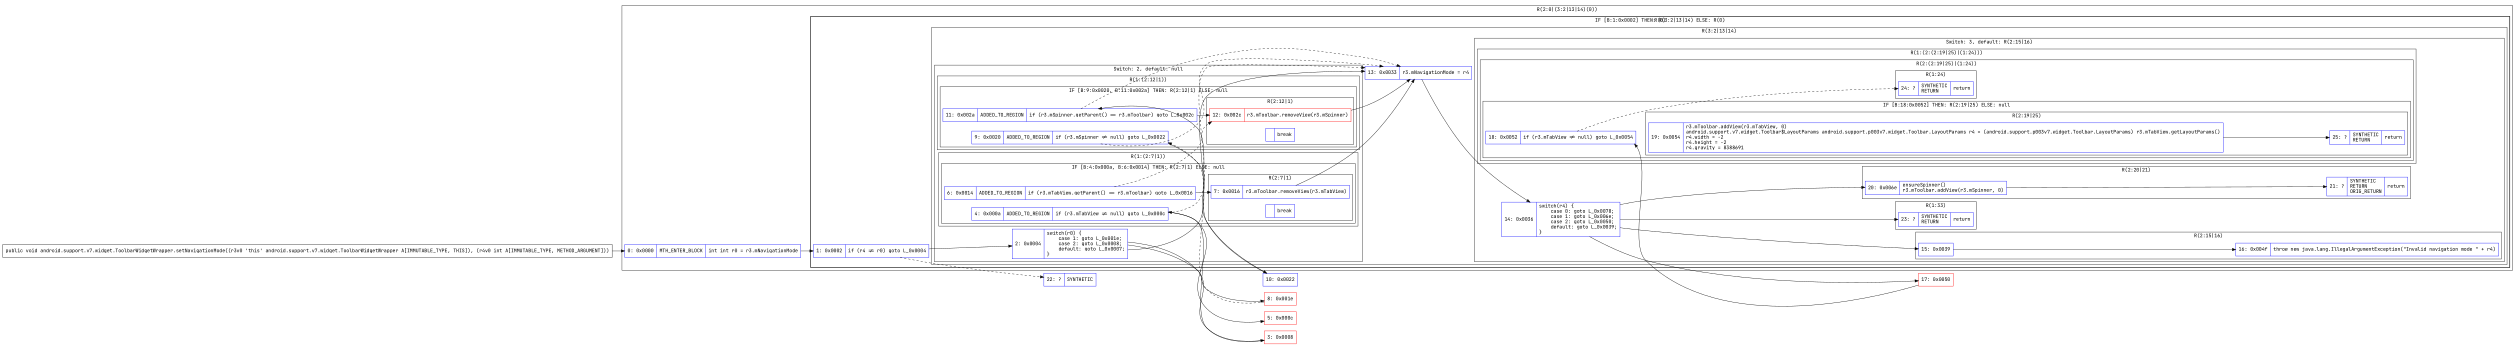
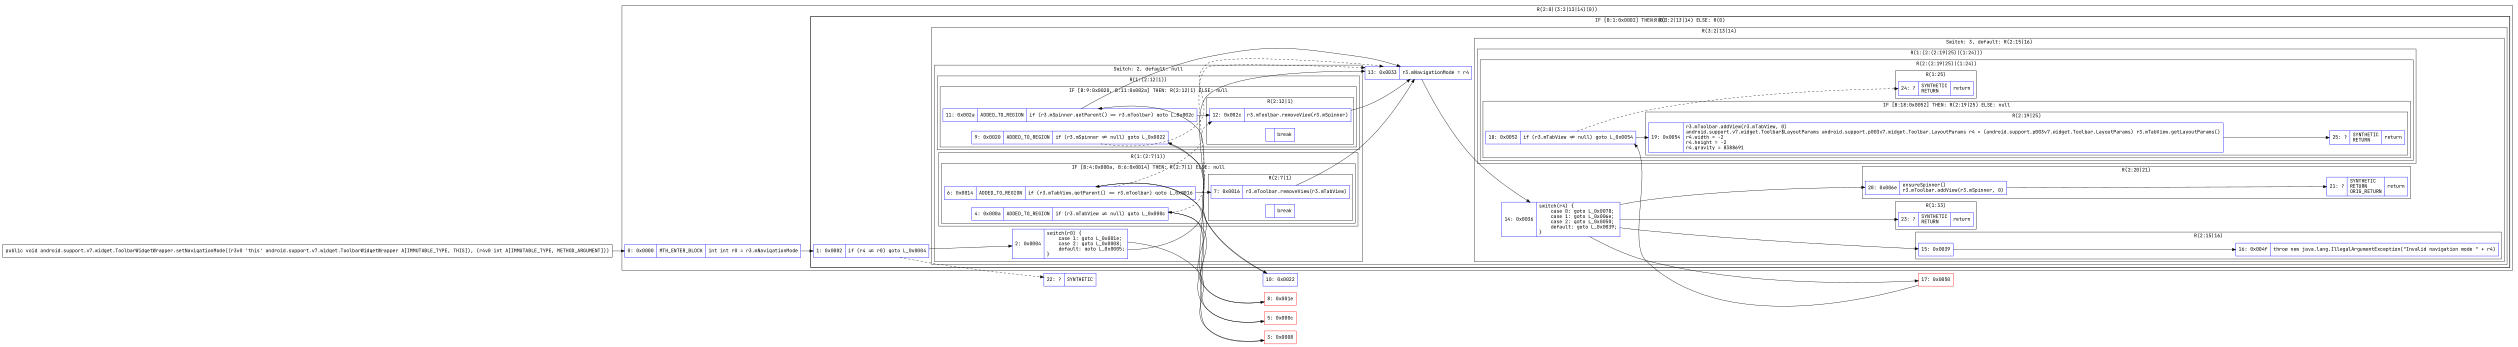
  digraph {
    fontname="JetBrains Mono"
    rankdir=LR
    node [color=blue fontname="JetBrains Mono" shape=record]
    edge [fontname="JetBrains Mono"]
-   n1 [color=red label="{12\:\ 0x002c|r3.mToolbar.removeView(r3.mSpinner)\l}"]
+   n1 [label="{12\:\ 0x002c|r3.mToolbar.removeView(r3.mSpinner)\l}"]
    n2 [label="{|break\l}"]
    n3 [label="{9\:\ 0x0020|ADDED_TO_REGION\l|if (r3.mSpinner != null) goto L_0x0022\l}"]
    n4 [label="{11\:\ 0x002a|ADDED_TO_REGION\l|if (r3.mSpinner.getParent() == r3.mToolbar) goto L_0x002c\l}"]
    n5 [label="{7\:\ 0x0016|r3.mToolbar.removeView(r3.mTabView)\l}"]
    n6 [label="{|break\l}"]
    n7 [label="{4\:\ 0x000a|ADDED_TO_REGION\l|if (r3.mTabView != null) goto L_0x000c\l}"]
    n8 [label="{6\:\ 0x0014|ADDED_TO_REGION\l|if (r3.mTabView.getParent() == r3.mToolbar) goto L_0x0016\l}"]
-   n9 [label="{2\:\ 0x0004|switch(r0) \{\l    case 1: goto L_0x001e;\l    case 2: goto L_0x0008;\l    default: goto L_0x0007;\l\}\l}"]
+   n9 [label="{2\:\ 0x0004|switch(r0) \{\l    case 1: goto L_0x001e;\l    case 2: goto L_0x0008;\l    default: goto L_0x0005;\l\}\l}"]
    n10 [label="{23\:\ ?|SYNTHETIC\lRETURN\l|return\l}"]
    n11 [label="{20\:\ 0x006e|ensureSpinner()\lr3.mToolbar.addView(r3.mSpinner, 0)\l}"]
    n12 [label="{21\:\ ?|SYNTHETIC\lRETURN\lORIG_RETURN\l|return\l}"]
    n13 [label="{19\:\ 0x0054|r3.mToolbar.addView(r3.mTabView, 0)\landroid.support.v7.widget.Toolbar$LayoutParams android.support.p003v7.widget.Toolbar.LayoutParams r4 = (android.support.p003v7.widget.Toolbar.LayoutParams) r3.mTabView.getLayoutParams()\lr4.width = \-2\lr4.height = \-2\lr4.gravity = 8388691\l}"]
    n14 [label="{25\:\ ?|SYNTHETIC\lRETURN\l|return\l}"]
    n15 [label="{18\:\ 0x0052|if (r3.mTabView != null) goto L_0x0054\l}"]
    n16 [label="{24\:\ ?|SYNTHETIC\lRETURN\l|return\l}"]
    n17 [label="{15\:\ 0x0039}"]
    n18 [label="{16\:\ 0x004f|throw new java.lang.IllegalArgumentException(\"Invalid navigation mode \" + r4)\l}"]
    n19 [label="{14\:\ 0x0036|switch(r4) \{\l    case 0: goto L_0x0078;\l    case 1: goto L_0x006e;\l    case 2: goto L_0x0050;\l    default: goto L_0x0039;\l\}\l}"]
    n20 [label="{13\:\ 0x0033|r3.mNavigationMode = r4\l}"]
    n21 [label="{1\:\ 0x0002|if (r4 != r0) goto L_0x0004\l}"]
    n22 [label="{0\:\ 0x0000|MTH_ENTER_BLOCK\l|int int r0 = r3.mNavigationMode\l}"]
    n23 [label="{10\:\ 0x0022}"]
    n24 [color=red label="{5\:\ 0x000c}"]
    n25 [color=red label="{3\:\ 0x0008}"]
    n26 [color=red label="{8\:\ 0x001e}"]
    n27 [color=red label="{17\:\ 0x0050}"]
    n28 [label="{22\:\ ?|SYNTHETIC\l}"]
    n29 [label="{public void android.support.v7.widget.ToolbarWidgetWrapper.setNavigationMode((r3v0 'this' android.support.v7.widget.ToolbarWidgetWrapper A[IMMUTABLE_TYPE, THIS]), (r4v0 int A[IMMUTABLE_TYPE, METHOD_ARGUMENT])) }" color=""]
    subgraph cluster_1 {
      label="R(2:0|(3:2|13|14)(0))"
      n22
      subgraph cluster_2 {
        label="IF [B:1:0x0002] THEN: R(3:2|13|14) ELSE: R(0)"
        n21
        subgraph cluster_3 {
          label="R(3:2|13|14)"
          n20
          subgraph cluster_4 {
            label="Switch: 2, default: null"
            n9
            subgraph cluster_5 {
              label="R(1:(2:12|1))"
              subgraph cluster_6 {
                label="IF [B:9:0x0020, B:11:0x002a] THEN: R(2:12|1) ELSE: null"
                n3
                n4
                subgraph cluster_7 {
                  label="R(2:12|1)"
                  n1
                  n2
                }
              }
            }
            subgraph cluster_8 {
              label="R(1:(2:7|1))"
              subgraph cluster_9 {
                label="IF [B:4:0x000a, B:6:0x0014] THEN: R(2:7|1) ELSE: null"
                n7
                n8
                subgraph cluster_10 {
                  label="R(2:7|1)"
                  n5
                  n6
                }
              }
            }
          }
          subgraph cluster_11 {
            label="Switch: 3, default: R(2:15|16)"
            n19
            subgraph cluster_12 {
              label="R(1:33)"
              n10
            }
            subgraph cluster_13 {
              label="R(2:20|21)"
              n11
              n12
            }
            subgraph cluster_14 {
              label="R(1:(2:(2:19|25)|(1:24)))"
              subgraph cluster_15 {
                label="R(2:(2:19|25)|(1:24))"
                subgraph cluster_16 {
                  label="IF [B:18:0x0052] THEN: R(2:19|25) ELSE: null"
                  n15
                  subgraph cluster_17 {
                    label="R(2:19|25)"
                    n13
                    n14
                  }
                }
                subgraph cluster_18 {
-                 label="R(1:24)"
+                 label="R(1:25)"
                  n16
                }
              }
            }
            subgraph cluster_19 {
              label="R(2:15|16)"
              n17
              n18
            }
          }
        }
        subgraph cluster_20 {
          label="R(0)"
        }
      }
    }
    n1 -> n20
    n3 -> n20 [style=dashed]
    n3 -> n23
    n4 -> n1
-   n4 -> n20 [style=dashed]
+   n4 -> n20 [style=solid]
    n5 -> n20
    n7 -> n20 [style=dashed]
    n7 -> n24
    n8 -> n1 [style=dashed]
    n8 -> n5
    n9 -> n20
    n9 -> n25
-   n9 -> n26
+   n8 -> n26
    n11 -> n12
    n13 -> n14
+   n15 -> n13
    n15 -> n16 [style=dashed]
    n17 -> n18
    n19 -> n10
    n19 -> n11
    n19 -> n17
    n19 -> n27
    n20 -> n19
    n21 -> n9
    n21 -> n28 [style=dashed]
    n22 -> n21
    n23 -> n4
+   n24 -> n8
    n25 -> n7
-   n26 -> n3 [style=dashed]
+   n26 -> n3
    n27 -> n15
    n29 -> n22
  }
